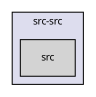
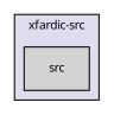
  digraph {
    compound=true
    n1 [fillcolor=lightgrey fontname="FreeSans.ttf" fontsize=10 label=src pencolor=black shape=box style=filled]
    subgraph cluster_1 {
      bgcolor="#ddddee"
      fontname="FreeSans.ttf"
      fontsize=10
-     label="src-src"
+     label="xfardic-src"
      pencolor=black
      n1
    }
  }
